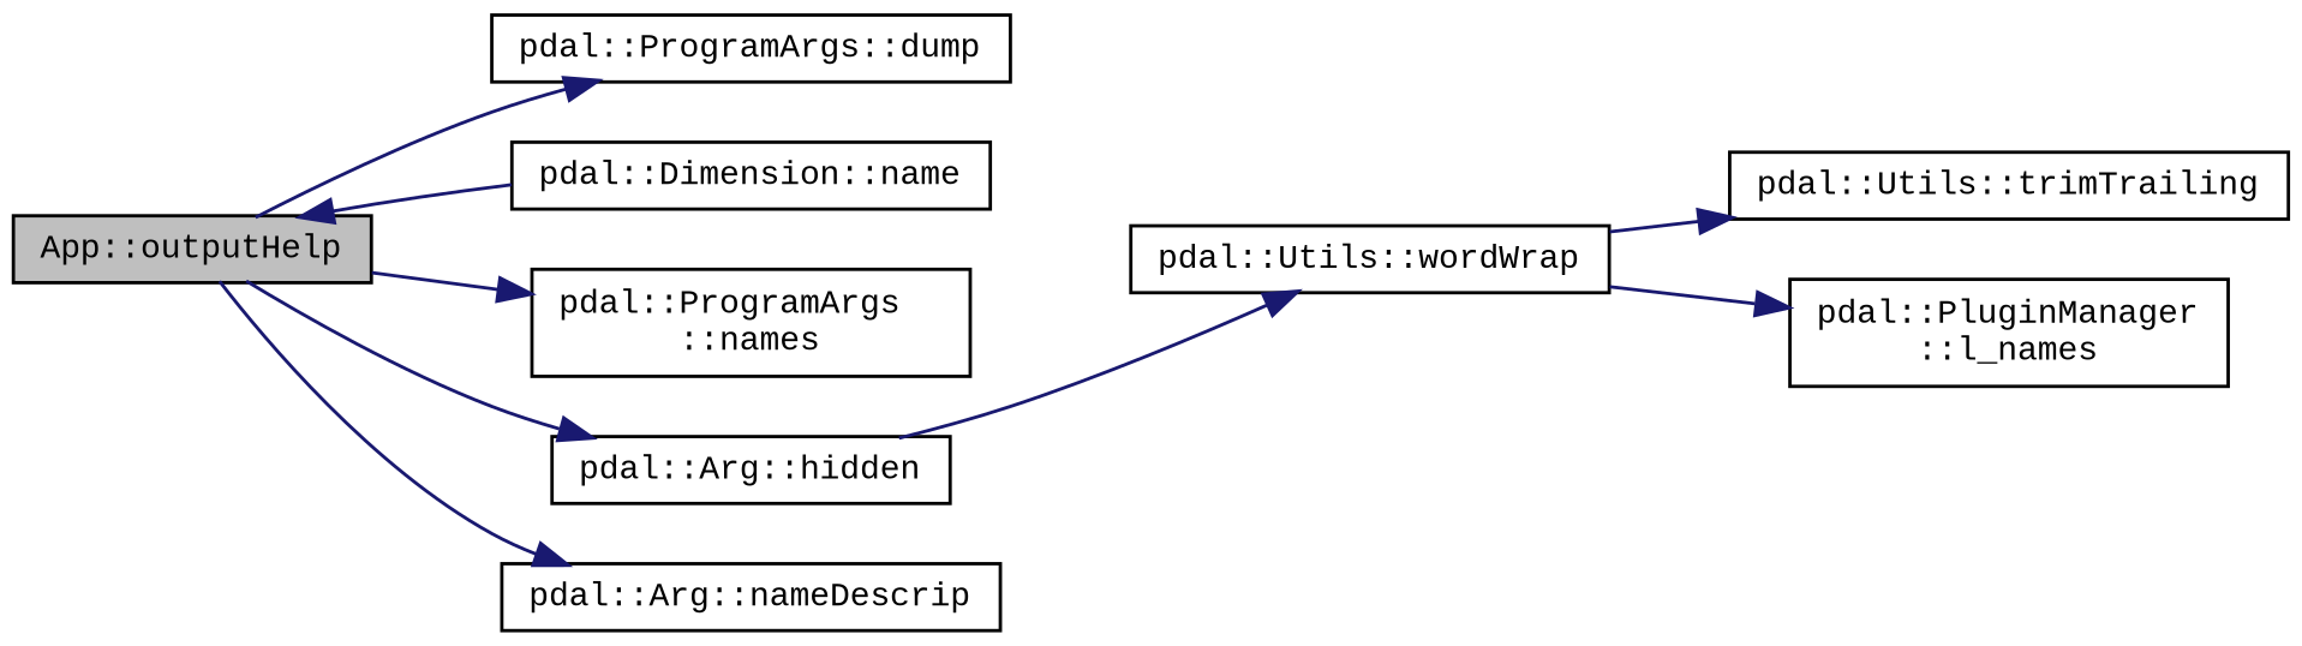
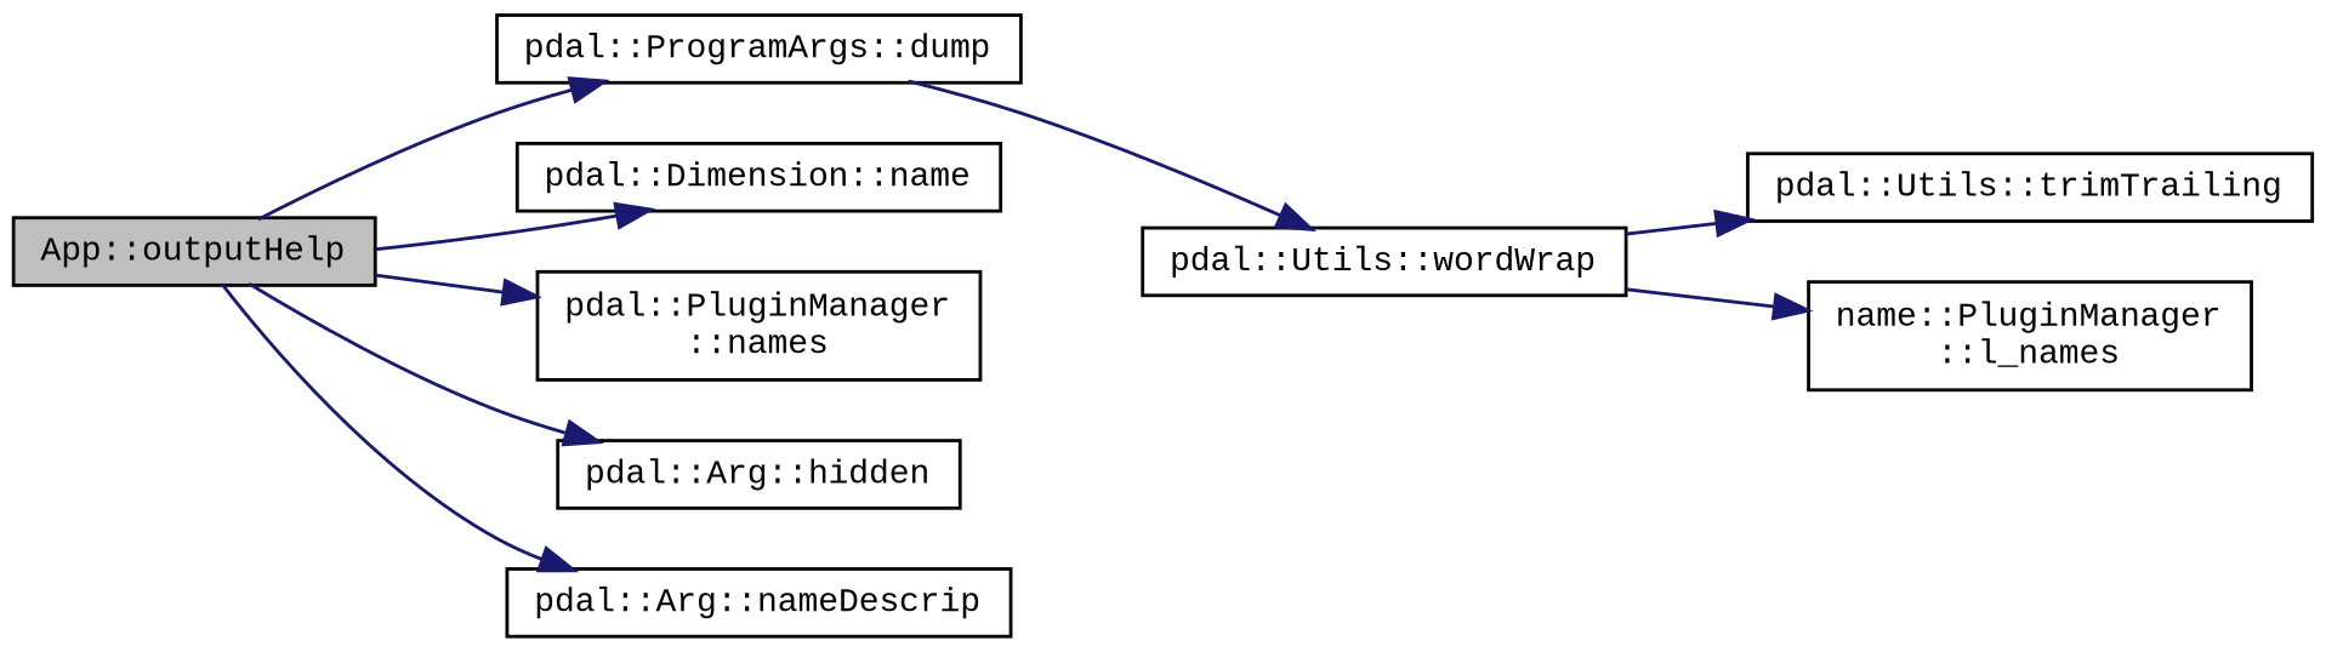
  digraph {
    fontname="Liberation Mono"
    rankdir=LR
    node [color=black fillcolor=white fontname="Liberation Mono" fontsize=10 shape=record style=filled]
    edge [color=midnightblue fontname="Liberation Mono" fontsize=10 labelfontname=Helvetica labelfontsize=10 style=solid]
    n1 [fillcolor=grey75 fontcolor=black height=0.2 label="App::outputHelp" width=0.4]
    n2 [height=0.2 label="pdal::ProgramArgs::dump" width=0.4]
    n3 [height=0.2 label="pdal::Dimension::name" width=0.4]
-   n4 [height=0.2 label="pdal::ProgramArgs\l::names" width=0.4]
+   n4 [height=0.2 label="pdal::PluginManager\l::names" width=0.4]
    n5 [height=0.2 label="pdal::Arg::hidden" width=0.4]
    n6 [height=0.2 label="pdal::Arg::nameDescrip" width=0.4]
    n7 [height=0.2 label="pdal::Utils::wordWrap" width=0.4]
    n8 [height=0.2 label="pdal::Utils::trimTrailing" width=0.4]
-   n9 [height=0.2 label="pdal::PluginManager\l::l_names" width=0.4]
+   n9 [height=0.2 label="name::PluginManager\l::l_names" width=0.4]
    n1 -> n2
-   n3 -> n1
+   n1 -> n3
    n1 -> n4
    n1 -> n5
    n1 -> n6
-   n5 -> n7
+   n2 -> n7
    n7 -> n8
    n7 -> n9
  }
